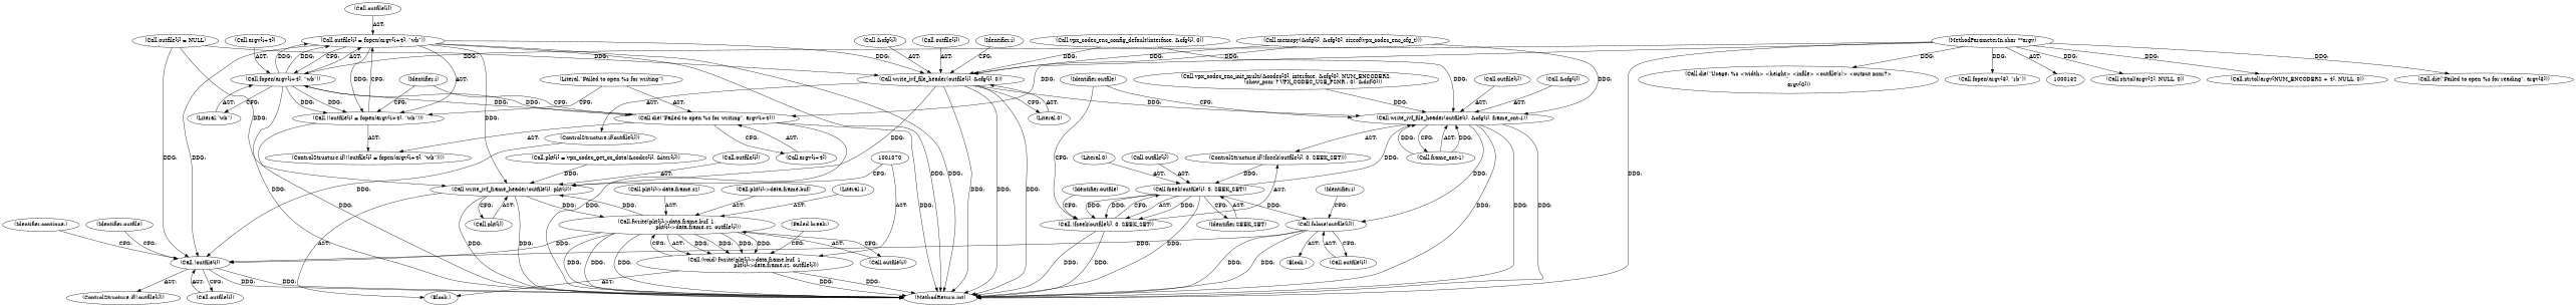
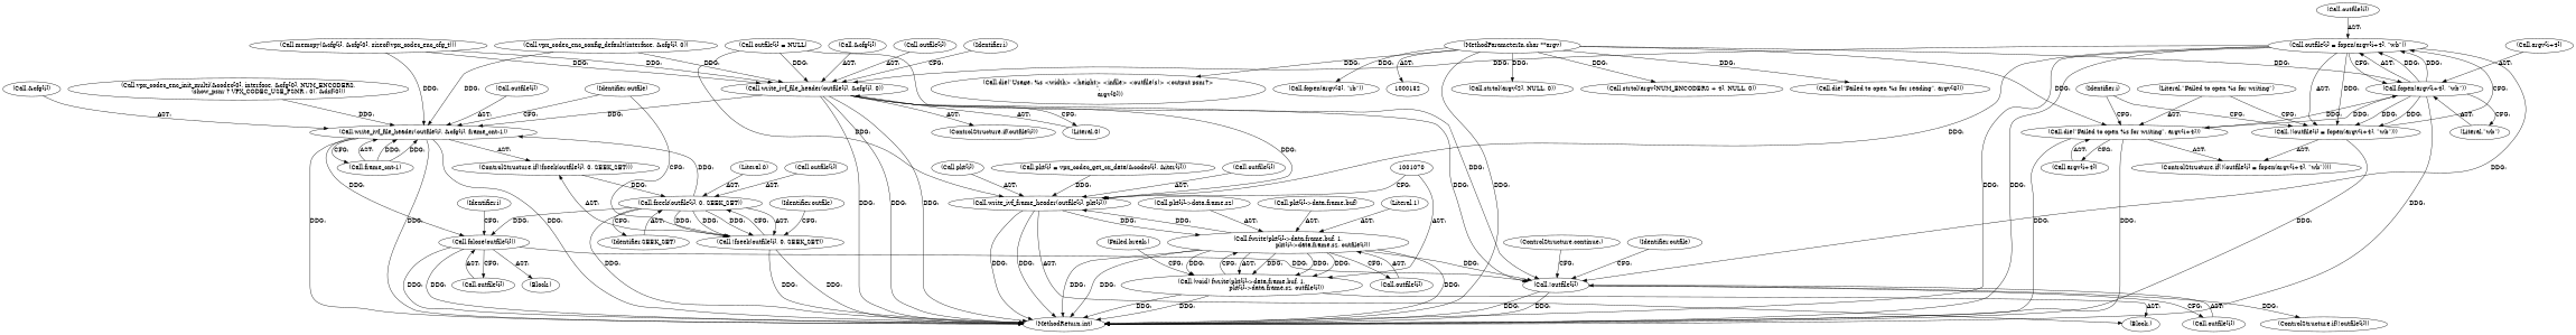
  digraph {
    n1 [label="(Call,outfile[i] = fopen(argv[i+4], \"wb\"))"]
    n2 [label="(Call,fopen(argv[i+4], \"wb\"))"]
    n3 [label="(Call,!(outfile[i] = fopen(argv[i+4], \"wb\")))"]
    n4 [label="(Call,write_ivf_file_header(outfile[i], &cfg[i], 0))"]
    n5 [label="(Call,write_ivf_frame_header(outfile[i], pkt[i]))"]
    n6 [label="(Call,!outfile[i])"]
    n7 [label="(MethodReturn,int)"]
    n8 [label="(Call,die(\"Failed to open %s for writing\", argv[i+4]))"]
    n9 [label="(Literal,\"wb\")"]
    n10 [label="(ControlStructure,if(!(outfile[i] = fopen(argv[i+4], \"wb\"))))"]
    n11 [label="(Call,write_ivf_file_header(outfile[i], &cfg[i], frame_cnt-1))"]
    n12 [label="(ControlStructure,if(outfile[i]))"]
    n13 [label="(Literal,0)"]
    n14 [label="(Call,fwrite(pkt[i]->data.frame.buf, 1,\n                                      pkt[i]->data.frame.sz, outfile[i]))"]
    n15 [label="(Block,)"]
    n16 [label="(Call,pkt[i])"]
    n17 [label="(ControlStructure,if(!outfile[i]))"]
    n18 [label="(Call,outfile[i])"]
    n19 [label="(Call,argv[i+4])"]
    n20 [label="(MethodParameterIn,char **argv)"]
    n21 [label="(Call,strtol(argv[2], NULL, 0))"]
    n22 [label="(Call,strtol(argv[NUM_ENCODERS + 4], NULL, 0))"]
    n23 [label="(Call,die(\"Failed to open %s for reading\", argv[3]))"]
    n24 [label="(Call,die(\"Usage: %s <width> <height> <infile> <outfile(s)> <output psnr?>\n\",\n             argv[0]))"]
    n25 [label="(Call,fopen(argv[3], \"rb\"))"]
    1000132
    n27 [label="(Call,fclose(outfile[i]))"]
    n28 [label="(ControlStructure,if(!fseek(outfile[i], 0, SEEK_SET)))"]
    n29 [label="(Call,frame_cnt-1)"]
    n30 [label="(Call,(void) fwrite(pkt[i]->data.frame.buf, 1,\n                                      pkt[i]->data.frame.sz, outfile[i]))"]
    n31 [label="(Call,outfile[i])"]
    n32 [label="(Call,fseek(outfile[i], 0, SEEK_SET))"]
    n33 [label="(Call,!fseek(outfile[i], 0, SEEK_SET))"]
    n34 [label="(Identifier,SEEK_SET)"]
    n35 [label="(Call,outfile[i])"]
    n36 [label="(Block,)"]
-   n37 [label="(Identifier,continue;)"]
+   n37 [label="(ControlStructure,continue;)"]
    n38 [label="(Call,outfile[i])"]
    n39 [label="(Call,pkt[i]->data.frame.sz)"]
    n40 [label="(Failed,break;)"]
    n41 [label="(Call,memcpy(&cfg[i], &cfg[0], sizeof(vpx_codec_enc_cfg_t)))"]
    n42 [label="(Call,argv[i+4])"]
    n43 [label="(Call,&cfg[i])"]
    n44 [label="(Call,pkt[i]->data.frame.buf)"]
    n45 [label="(Identifier,outfile)"]
    n46 [label="(Call,outfile[i])"]
    n47 [label="(Call,outfile[i])"]
    n48 [label="(Call,vpx_codec_enc_config_default(interface, &cfg[i], 0))"]
    n49 [label="(Identifier,outfile)"]
    n50 [label="(Call,pkt[i] = vpx_codec_get_cx_data(&codec[i], &iter[i]))"]
    n51 [label="(Literal,\"Failed to open %s for writing\")"]
    n52 [label="(Identifier,outfile)"]
    n53 [label="(Call,outfile[i] = NULL)"]
    n54 [label="(Literal,0)"]
    n55 [label="(Identifier,i)"]
    n56 [label="(Call,&cfg[i])"]
    n57 [label="(Literal,1)"]
    n58 [label="(Call,outfile[i])"]
    n59 [label="(Identifier,i)"]
    n60 [label="(Call,outfile[i])"]
    n61 [label="(Identifier,i)"]
    n62 [label="(Call,vpx_codec_enc_init_multi(&codec[0], interface, &cfg[0], NUM_ENCODERS,\n                                 (show_psnr ? VPX_CODEC_USE_PSNR : 0), &dsf[0]))"]
    1001070
    n1 -> n2 [label="CFG: "]
    n1 -> n3 [label="AST: "]
    n1 -> n3 [label="DDG: "]
    n1 -> n4 [label="DDG: "]
    n1 -> n5 [label="DDG: "]
    n1 -> n6 [label="DDG: "]
    n1 -> n7 [label="DDG: "]
    n1 -> n7 [label="DDG: "]
    n2 -> n1 [label="AST: "]
    n2 -> n1 [label="DDG: "]
    n2 -> n1 [label="DDG: "]
    n2 -> n3 [label="DDG: "]
    n2 -> n3 [label="DDG: "]
    n2 -> n7 [label="DDG: "]
    n2 -> n8 [label="DDG: "]
    n2 -> n9 [label="CFG: "]
    n3 -> n1 [label="CFG: "]
    n3 -> n7 [label="DDG: "]
    n3 -> n10 [label="AST: "]
    n4 -> n5 [label="DDG: "]
-   n12 -> n6 [label="DDG: "]
+   n4 -> n6 [label="DDG: "]
    n4 -> n7 [label="DDG: "]
    n4 -> n7 [label="DDG: "]
    n4 -> n7 [label="DDG: "]
    n4 -> n11 [label="DDG: "]
    n4 -> n12 [label="AST: "]
    n4 -> n13 [label="CFG: "]
    n5 -> n7 [label="DDG: "]
    n5 -> n7 [label="DDG: "]
    n5 -> n14 [label="DDG: "]
    n5 -> n15 [label="AST: "]
-   n5 -> n16 [label="CFG: "]
    n6 -> n7 [label="DDG: "]
    n6 -> n7 [label="DDG: "]
-   n6 -> n17 [label="AST: "]
+   n6 -> n17 [label="DDG: "]
    n6 -> n18 [label="CFG: "]
    n8 -> n2 [label="DDG: "]
    n8 -> n7 [label="DDG: "]
    n8 -> n7 [label="DDG: "]
    n8 -> n10 [label="AST: "]
    n8 -> n19 [label="CFG: "]
    n9 -> n2 [label="AST: "]
    n11 -> n7 [label="DDG: "]
    n11 -> n7 [label="DDG: "]
    n11 -> n7 [label="DDG: "]
    n11 -> n27 [label="DDG: "]
    n11 -> n28 [label="AST: "]
    n11 -> n29 [label="CFG: "]
    n13 -> n4 [label="AST: "]
    n14 -> n5 [label="DDG: "]
    n14 -> n6 [label="DDG: "]
    n14 -> n7 [label="DDG: "]
    n14 -> n7 [label="DDG: "]
    n14 -> n7 [label="DDG: "]
    n14 -> n30 [label="AST: "]
    n14 -> n30 [label="DDG: "]
    n14 -> n30 [label="DDG: "]
    n14 -> n30 [label="DDG: "]
    n14 -> n30 [label="DDG: "]
    n14 -> n31 [label="CFG: "]
    n16 -> n5 [label="AST: "]
    n18 -> n6 [label="AST: "]
    n19 -> n8 [label="AST: "]
    n20 -> n2 [label="DDG: "]
    n20 -> n7 [label="DDG: "]
    n20 -> n8 [label="DDG: "]
    n20 -> n21 [label="DDG: "]
    n20 -> n22 [label="DDG: "]
    n20 -> n23 [label="DDG: "]
    n20 -> n24 [label="DDG: "]
    n20 -> n25 [label="DDG: "]
    n20 -> 1000132 [label="AST: "]
    n27 -> n6 [label="DDG: "]
    n27 -> n7 [label="DDG: "]
    n27 -> n7 [label="DDG: "]
    n27 -> n35 [label="CFG: "]
    n27 -> n36 [label="AST: "]
    n28 -> n32 [label="DDG: "]
    n29 -> n11 [label="AST: "]
    n29 -> n11 [label="DDG: "]
    n29 -> n11 [label="DDG: "]
    n30 -> n7 [label="DDG: "]
    n30 -> n7 [label="DDG: "]
    n30 -> n14 [label="CFG: "]
    n30 -> n15 [label="AST: "]
    n31 -> n14 [label="AST: "]
    n32 -> n7 [label="DDG: "]
    n32 -> n11 [label="DDG: "]
    n32 -> n27 [label="DDG: "]
    n32 -> n33 [label="AST: "]
    n32 -> n33 [label="DDG: "]
    n32 -> n33 [label="DDG: "]
    n32 -> n33 [label="DDG: "]
    n32 -> n34 [label="CFG: "]
    n33 -> n7 [label="DDG: "]
    n33 -> n7 [label="DDG: "]
    n33 -> n28 [label="AST: "]
    n33 -> n32 [label="CFG: "]
    n34 -> n32 [label="AST: "]
    n35 -> n27 [label="AST: "]
    n37 -> n6 [label="CFG: "]
    n38 -> n1 [label="AST: "]
    n39 -> n14 [label="AST: "]
    n40 -> n30 [label="CFG: "]
    n41 -> n4 [label="DDG: "]
    n41 -> n4 [label="DDG: "]
    n41 -> n11 [label="DDG: "]
    n42 -> n2 [label="AST: "]
    n43 -> n4 [label="AST: "]
    n44 -> n14 [label="AST: "]
    n45 -> n11 [label="CFG: "]
    n45 -> n33 [label="CFG: "]
    n46 -> n11 [label="AST: "]
    n47 -> n32 [label="AST: "]
    n48 -> n4 [label="DDG: "]
    n48 -> n11 [label="DDG: "]
    n49 -> n33 [label="CFG: "]
    n50 -> n5 [label="DDG: "]
    n51 -> n3 [label="CFG: "]
    n51 -> n8 [label="AST: "]
    n52 -> n6 [label="CFG: "]
    n53 -> n4 [label="DDG: "]
    n53 -> n5 [label="DDG: "]
    n53 -> n6 [label="DDG: "]
    n54 -> n32 [label="AST: "]
    n55 -> n27 [label="CFG: "]
    n56 -> n11 [label="AST: "]
    n57 -> n14 [label="AST: "]
    n58 -> n5 [label="AST: "]
    n59 -> n3 [label="CFG: "]
    n59 -> n8 [label="CFG: "]
    n60 -> n4 [label="AST: "]
    n61 -> n4 [label="CFG: "]
    n62 -> n11 [label="DDG: "]
    1001070 -> n5 [label="CFG: "]
    1001070 -> n30 [label="AST: "]
  }
